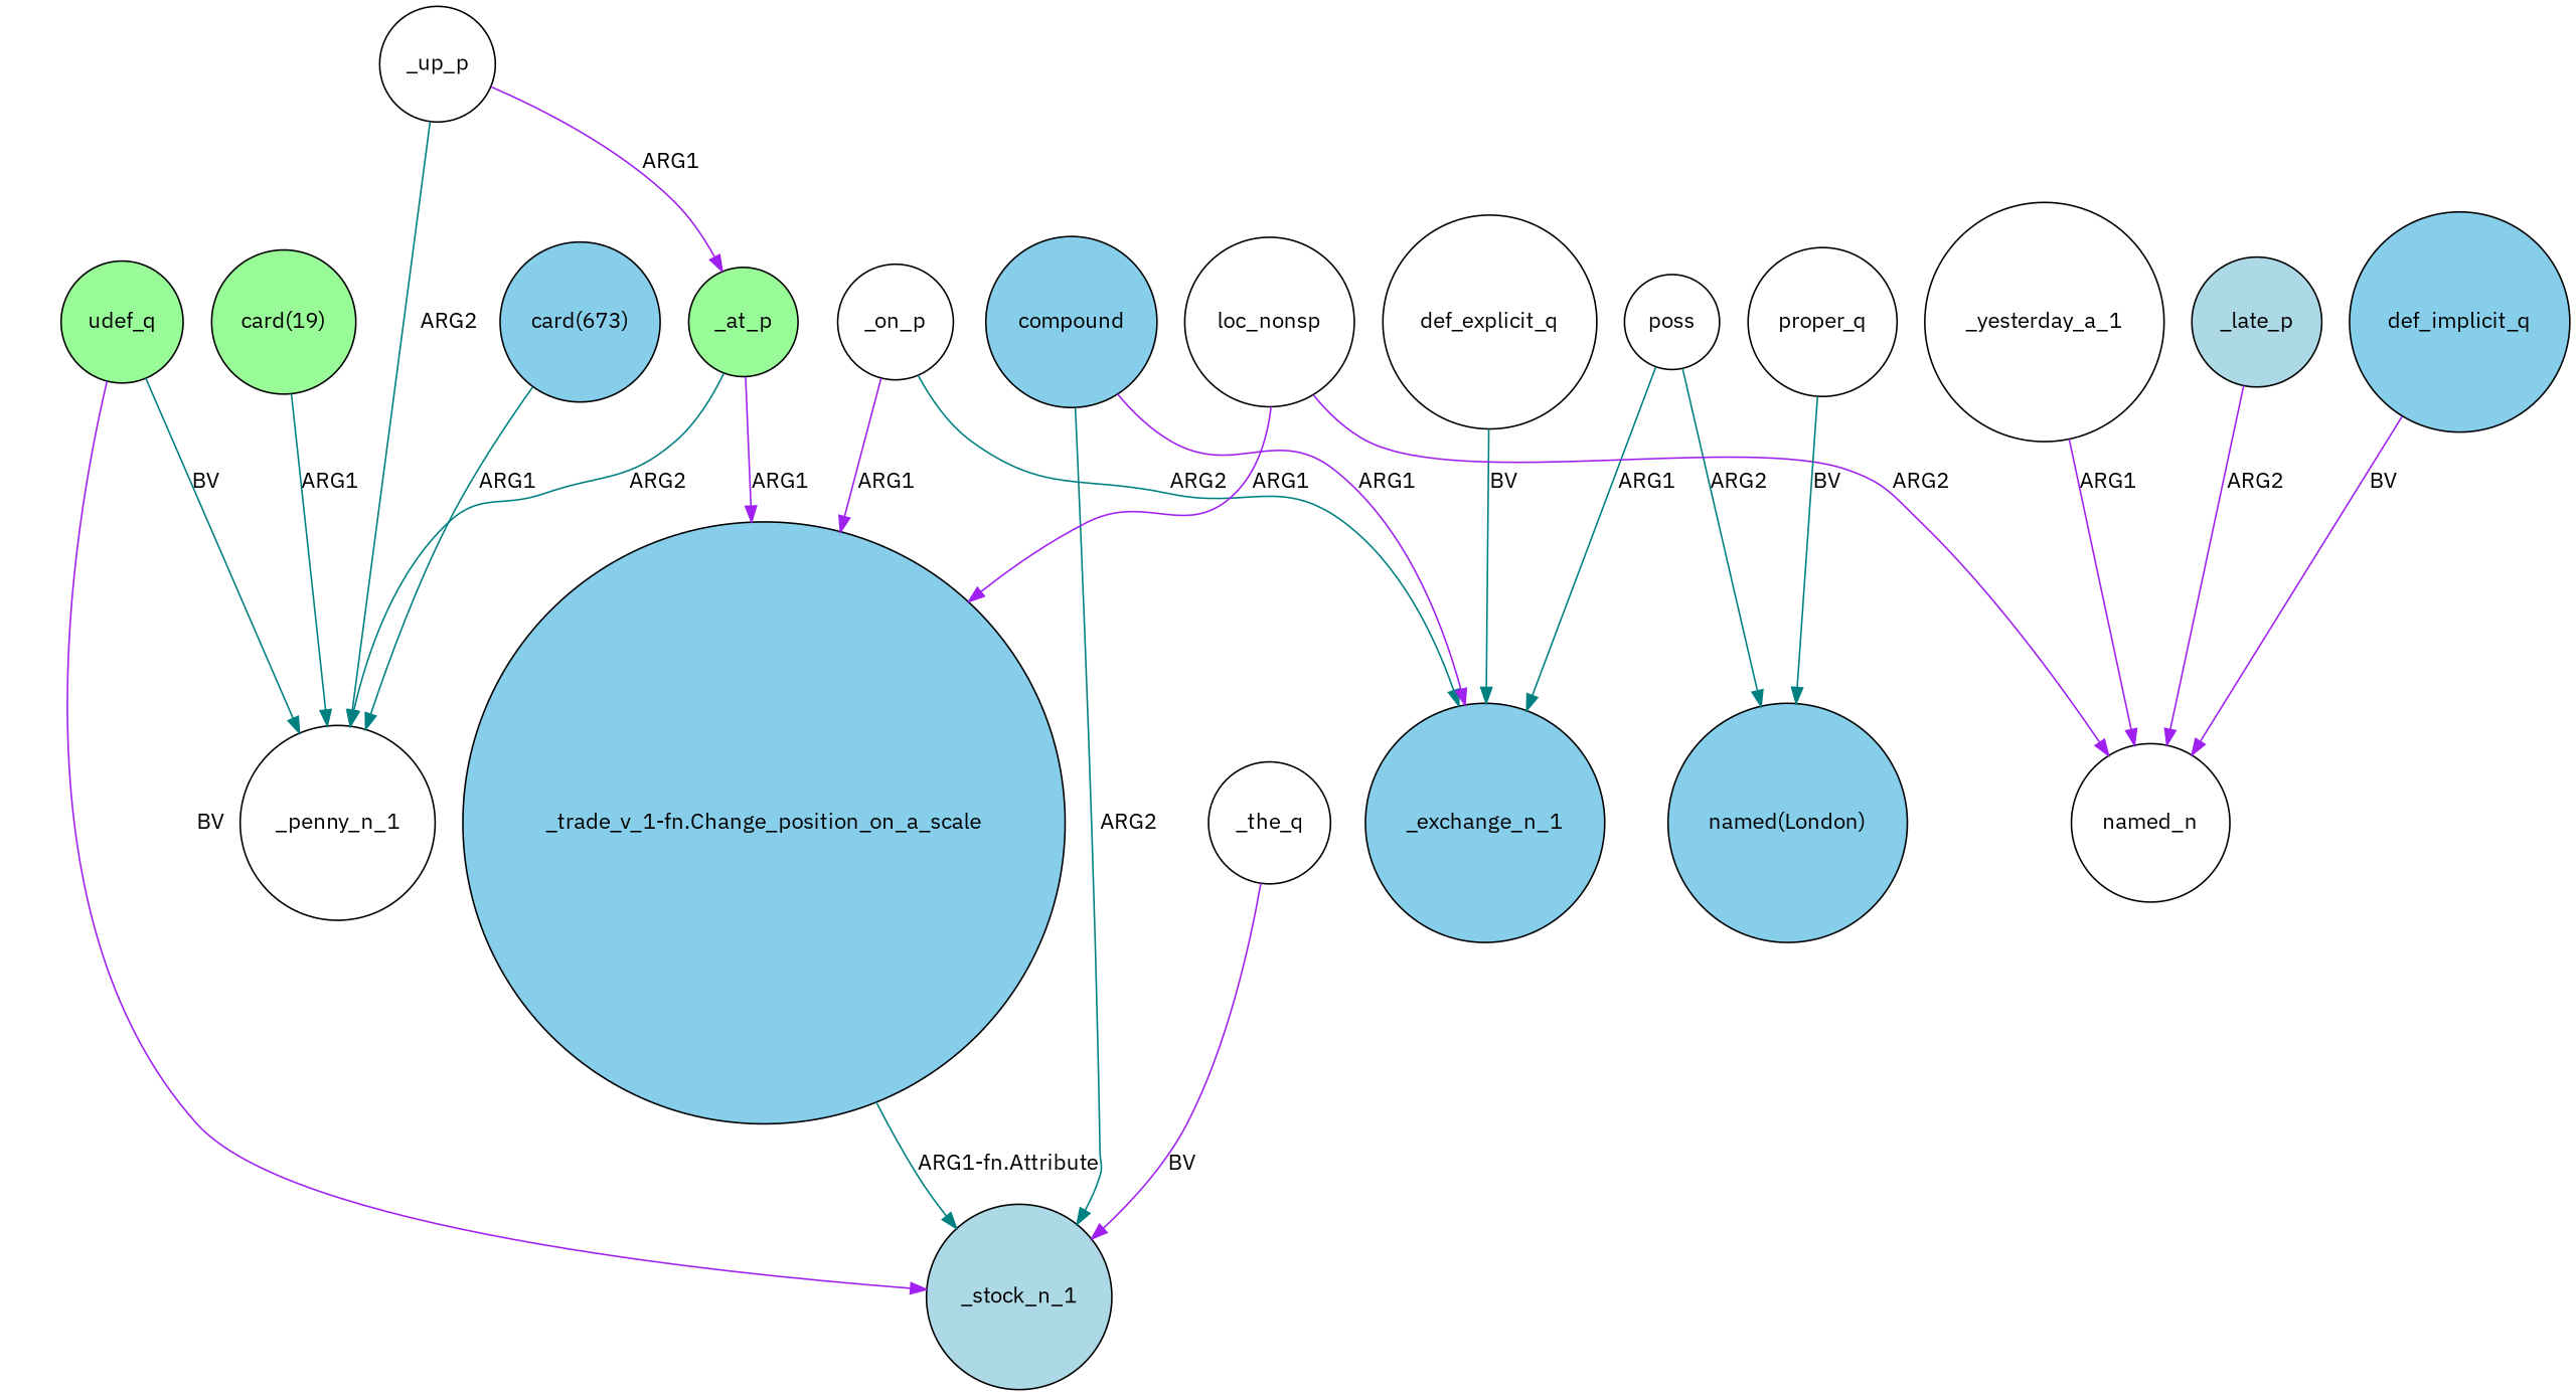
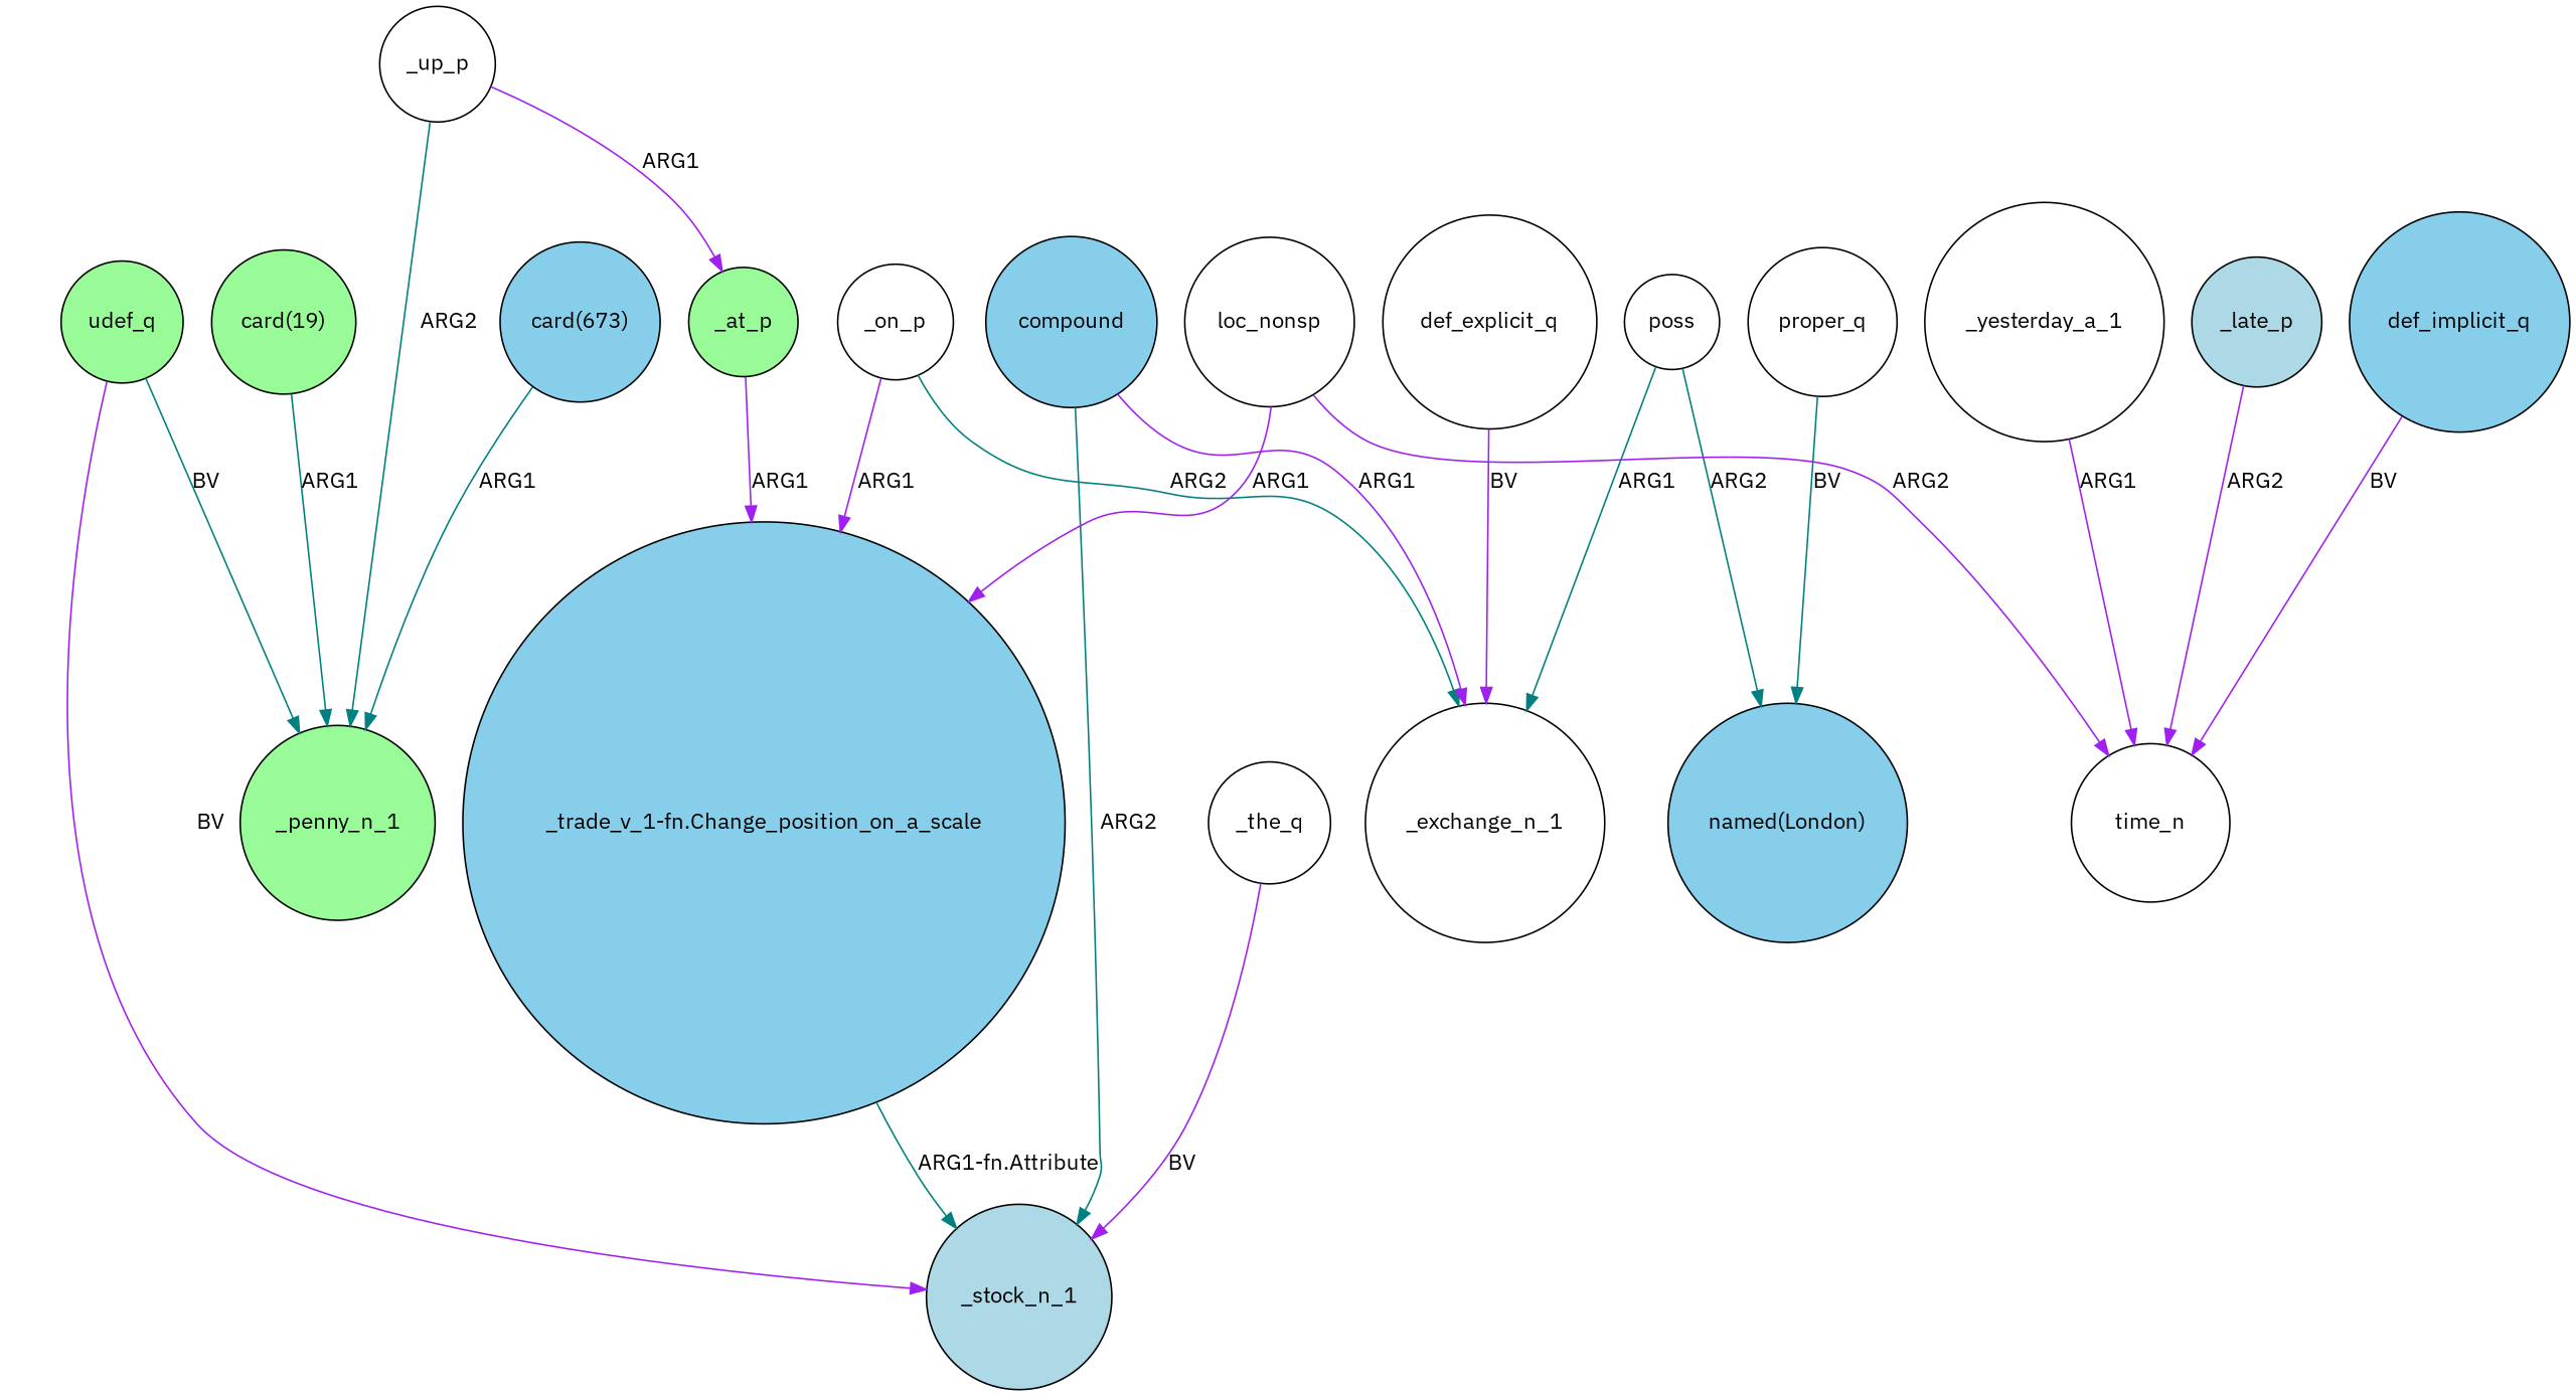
  digraph {
    fontname="IBM Plex Sans"
    node [fillcolor=white fontname="IBM Plex Sans" shape=circle style=filled]
    edge [color=purple fontname="IBM Plex Sans"]
    "card(19)" [fillcolor=palegreen]
-   _penny_n_1
+   _penny_n_1 [fillcolor=palegreen]
    "_trade_v_1-fn.Change_position_on_a_scale" [fillcolor=skyblue]
    _on_p
-   _exchange_n_1 [fillcolor=skyblue]
+   _exchange_n_1
    _stock_n_1 [fillcolor=lightblue]
    def_explicit_q
    "card(673)" [fillcolor=skyblue]
    _up_p
    _at_p [fillcolor=palegreen]
    _yesterday_a_1
-   time_n [label=named_n]
+   time_n
    compound [fillcolor=skyblue]
    poss
    "named(London)" [fillcolor=skyblue]
    udef_q [fillcolor=palegreen]
    _the_q
    loc_nonsp
    _late_p [fillcolor=lightblue]
    proper_q
    def_implicit_q [fillcolor=skyblue]
    "card(19)" -> _penny_n_1 [color=teal label=ARG1]
    "_trade_v_1-fn.Change_position_on_a_scale" -> _stock_n_1 [color=teal label="ARG1-fn.Attribute"]
    _on_p -> "_trade_v_1-fn.Change_position_on_a_scale" [label=ARG1]
    _on_p -> _exchange_n_1 [color=teal label=ARG2]
-   def_explicit_q -> _exchange_n_1 [color=teal label=BV]
+   def_explicit_q -> _exchange_n_1 [label=BV]
    "card(673)" -> _penny_n_1 [color=teal label=ARG1]
    _up_p -> _penny_n_1 [color=teal label=ARG2]
    _up_p -> _at_p [label=ARG1]
-   _at_p -> _penny_n_1 [color=teal label=ARG2]
    _at_p -> "_trade_v_1-fn.Change_position_on_a_scale" [label=ARG1]
    _yesterday_a_1 -> time_n [label=ARG1]
    compound -> _exchange_n_1 [label=ARG1]
    compound -> _stock_n_1 [color=teal label=ARG2]
    poss -> _exchange_n_1 [color=teal label=ARG1]
    poss -> "named(London)" [color=teal label=ARG2]
    udef_q -> _penny_n_1 [color=teal label=BV]
    udef_q -> _stock_n_1 [label=BV]
    _the_q -> _stock_n_1 [label=BV]
    loc_nonsp -> "_trade_v_1-fn.Change_position_on_a_scale" [label=ARG1]
    loc_nonsp -> time_n [label=ARG2]
    _late_p -> time_n [label=ARG2]
    proper_q -> "named(London)" [color=teal label=BV]
    def_implicit_q -> time_n [label=BV]
  }
